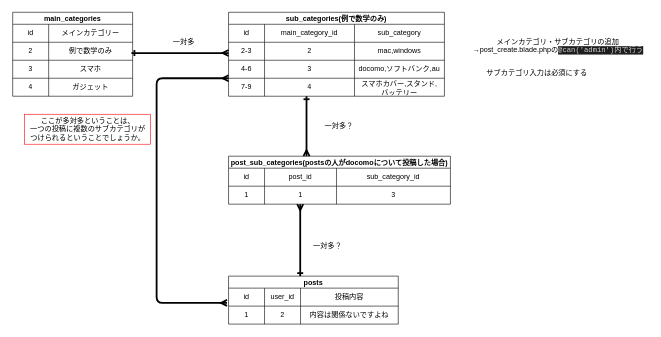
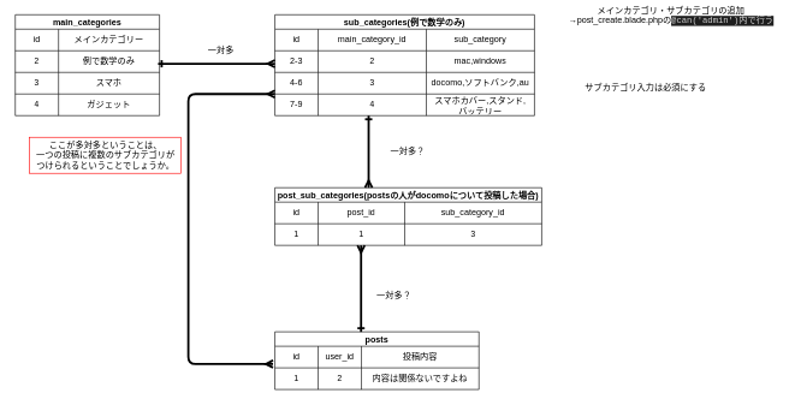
  <mxCell id="0" />
  <mxCell id="1" parent="0" />
  <mxCell id="2" value="サブカテゴリ入力は必須にする" style="text;html=1;align=center;verticalAlign=middle;resizable=0;points=[];autosize=1;strokeColor=#FFFFFF;fillColor=none;shadow=0;" parent="1" vertex="1"><mxGeometry x="804" y="111" width="180" height="20" as="geometry" /></mxCell>
  <mxCell id="3" value="posts" style="shape=table;startSize=20;container=1;collapsible=0;childLayout=tableLayout;fontStyle=1;align=center;pointerEvents=1;" parent="1" vertex="1"><mxGeometry x="380" y="460" width="283" height="80" as="geometry" /></mxCell>
  <mxCell id="4" value="" style="shape=partialRectangle;html=1;whiteSpace=wrap;collapsible=0;dropTarget=0;pointerEvents=0;fillColor=none;top=0;left=0;bottom=0;right=0;points=[[0,0.5],[1,0.5]];portConstraint=eastwest;" parent="3" vertex="1"><mxGeometry y="20" width="283" height="30" as="geometry" /></mxCell>
  <mxCell id="5" value="id" style="shape=partialRectangle;html=1;whiteSpace=wrap;connectable=0;fillColor=none;top=0;left=0;bottom=0;right=0;overflow=hidden;pointerEvents=1;" parent="4" vertex="1"><mxGeometry width="60" height="30" as="geometry"><mxRectangle width="60" height="30" as="alternateBounds" /></mxGeometry></mxCell>
  <mxCell id="6" value="user_id" style="shape=partialRectangle;html=1;whiteSpace=wrap;connectable=0;fillColor=none;top=0;left=0;bottom=0;right=0;overflow=hidden;pointerEvents=1;" parent="4" vertex="1"><mxGeometry x="60" width="60" height="30" as="geometry"><mxRectangle width="60" height="30" as="alternateBounds" /></mxGeometry></mxCell>
  <mxCell id="7" value="投稿内容" style="shape=partialRectangle;html=1;whiteSpace=wrap;connectable=0;fillColor=none;top=0;left=0;bottom=0;right=0;overflow=hidden;pointerEvents=1;" parent="4" vertex="1"><mxGeometry x="120" width="163" height="30" as="geometry"><mxRectangle width="163" height="30" as="alternateBounds" /></mxGeometry></mxCell>
  <mxCell id="8" value="" style="shape=partialRectangle;html=1;whiteSpace=wrap;collapsible=0;dropTarget=0;pointerEvents=0;fillColor=none;top=0;left=0;bottom=0;right=0;points=[[0,0.5],[1,0.5]];portConstraint=eastwest;" parent="3" vertex="1"><mxGeometry y="50" width="283" height="30" as="geometry" /></mxCell>
  <mxCell id="9" value="1" style="shape=partialRectangle;html=1;whiteSpace=wrap;connectable=0;fillColor=none;top=0;left=0;bottom=0;right=0;overflow=hidden;pointerEvents=1;" parent="8" vertex="1"><mxGeometry width="60" height="30" as="geometry"><mxRectangle width="60" height="30" as="alternateBounds" /></mxGeometry></mxCell>
  <mxCell id="10" value="2" style="shape=partialRectangle;html=1;whiteSpace=wrap;connectable=0;fillColor=none;top=0;left=0;bottom=0;right=0;overflow=hidden;pointerEvents=1;" parent="8" vertex="1"><mxGeometry x="60" width="60" height="30" as="geometry"><mxRectangle width="60" height="30" as="alternateBounds" /></mxGeometry></mxCell>
  <mxCell id="11" value="内容は関係ないですよね" style="shape=partialRectangle;html=1;whiteSpace=wrap;connectable=0;fillColor=none;top=0;left=0;bottom=0;right=0;overflow=hidden;pointerEvents=1;" parent="8" vertex="1"><mxGeometry x="120" width="163" height="30" as="geometry"><mxRectangle width="163" height="30" as="alternateBounds" /></mxGeometry></mxCell>
  <mxCell id="12" value="main_categories" style="shape=table;startSize=20;container=1;collapsible=0;childLayout=tableLayout;fontStyle=1;align=center;pointerEvents=1;" parent="1" vertex="1"><mxGeometry x="20" y="20" width="200" height="140" as="geometry" /></mxCell>
  <mxCell id="13" value="" style="shape=partialRectangle;html=1;whiteSpace=wrap;collapsible=0;dropTarget=0;pointerEvents=0;fillColor=none;top=0;left=0;bottom=0;right=0;points=[[0,0.5],[1,0.5]];portConstraint=eastwest;" parent="12" vertex="1"><mxGeometry y="20" width="200" height="30" as="geometry" /></mxCell>
  <mxCell id="14" value="id" style="shape=partialRectangle;html=1;whiteSpace=wrap;connectable=0;fillColor=none;top=0;left=0;bottom=0;right=0;overflow=hidden;pointerEvents=1;" parent="13" vertex="1"><mxGeometry width="60" height="30" as="geometry"><mxRectangle width="60" height="30" as="alternateBounds" /></mxGeometry></mxCell>
  <mxCell id="15" value="メインカテゴリー" style="shape=partialRectangle;html=1;whiteSpace=wrap;connectable=0;fillColor=none;top=0;left=0;bottom=0;right=0;overflow=hidden;pointerEvents=1;" parent="13" vertex="1"><mxGeometry x="60" width="140" height="30" as="geometry"><mxRectangle width="140" height="30" as="alternateBounds" /></mxGeometry></mxCell>
  <mxCell id="16" value="" style="shape=partialRectangle;html=1;whiteSpace=wrap;collapsible=0;dropTarget=0;pointerEvents=0;fillColor=none;top=0;left=0;bottom=0;right=0;points=[[0,0.5],[1,0.5]];portConstraint=eastwest;" parent="12" vertex="1"><mxGeometry y="50" width="200" height="30" as="geometry" /></mxCell>
  <mxCell id="17" value="2" style="shape=partialRectangle;html=1;whiteSpace=wrap;connectable=0;fillColor=none;top=0;left=0;bottom=0;right=0;overflow=hidden;pointerEvents=1;" parent="16" vertex="1"><mxGeometry width="60" height="30" as="geometry"><mxRectangle width="60" height="30" as="alternateBounds" /></mxGeometry></mxCell>
  <mxCell id="18" value="例で数学のみ" style="shape=partialRectangle;html=1;whiteSpace=wrap;connectable=0;fillColor=none;top=0;left=0;bottom=0;right=0;overflow=hidden;pointerEvents=1;" parent="16" vertex="1"><mxGeometry x="60" width="140" height="30" as="geometry"><mxRectangle width="140" height="30" as="alternateBounds" /></mxGeometry></mxCell>
  <mxCell id="19" value="" style="shape=partialRectangle;html=1;whiteSpace=wrap;collapsible=0;dropTarget=0;pointerEvents=0;fillColor=none;top=0;left=0;bottom=0;right=0;points=[[0,0.5],[1,0.5]];portConstraint=eastwest;" parent="12" vertex="1"><mxGeometry y="80" width="200" height="30" as="geometry" /></mxCell>
  <mxCell id="20" value="3" style="shape=partialRectangle;html=1;whiteSpace=wrap;connectable=0;fillColor=none;top=0;left=0;bottom=0;right=0;overflow=hidden;pointerEvents=1;" parent="19" vertex="1"><mxGeometry width="60" height="30" as="geometry"><mxRectangle width="60" height="30" as="alternateBounds" /></mxGeometry></mxCell>
  <mxCell id="21" value="スマホ" style="shape=partialRectangle;html=1;whiteSpace=wrap;connectable=0;fillColor=none;top=0;left=0;bottom=0;right=0;overflow=hidden;pointerEvents=1;" parent="19" vertex="1"><mxGeometry x="60" width="140" height="30" as="geometry"><mxRectangle width="140" height="30" as="alternateBounds" /></mxGeometry></mxCell>
  <mxCell id="22" value="" style="shape=partialRectangle;html=1;whiteSpace=wrap;collapsible=0;dropTarget=0;pointerEvents=0;fillColor=none;top=0;left=0;bottom=0;right=0;points=[[0,0.5],[1,0.5]];portConstraint=eastwest;" parent="12" vertex="1"><mxGeometry y="110" width="200" height="30" as="geometry" /></mxCell>
  <mxCell id="23" value="4" style="shape=partialRectangle;html=1;whiteSpace=wrap;connectable=0;fillColor=none;top=0;left=0;bottom=0;right=0;overflow=hidden;pointerEvents=1;" parent="22" vertex="1"><mxGeometry width="60" height="30" as="geometry"><mxRectangle width="60" height="30" as="alternateBounds" /></mxGeometry></mxCell>
  <mxCell id="24" value="ガジェット" style="shape=partialRectangle;html=1;whiteSpace=wrap;connectable=0;fillColor=none;top=0;left=0;bottom=0;right=0;overflow=hidden;pointerEvents=1;" parent="22" vertex="1"><mxGeometry x="60" width="140" height="30" as="geometry"><mxRectangle width="140" height="30" as="alternateBounds" /></mxGeometry></mxCell>
  <mxCell id="25" value="sub_categories(例で数学のみ)" style="shape=table;startSize=20;container=1;collapsible=0;childLayout=tableLayout;fontStyle=1;align=center;pointerEvents=1;" parent="1" vertex="1"><mxGeometry x="380" y="20" width="360" height="140" as="geometry" /></mxCell>
  <mxCell id="26" value="" style="shape=partialRectangle;html=1;whiteSpace=wrap;collapsible=0;dropTarget=0;pointerEvents=0;fillColor=none;top=0;left=0;bottom=0;right=0;points=[[0,0.5],[1,0.5]];portConstraint=eastwest;" parent="25" vertex="1"><mxGeometry y="20" width="360" height="30" as="geometry" /></mxCell>
  <mxCell id="27" value="id" style="shape=partialRectangle;html=1;whiteSpace=wrap;connectable=0;fillColor=none;top=0;left=0;bottom=0;right=0;overflow=hidden;pointerEvents=1;" parent="26" vertex="1"><mxGeometry width="60" height="30" as="geometry"><mxRectangle width="60" height="30" as="alternateBounds" /></mxGeometry></mxCell>
  <mxCell id="28" value="main_category_id" style="shape=partialRectangle;html=1;whiteSpace=wrap;connectable=0;fillColor=none;top=0;left=0;bottom=0;right=0;overflow=hidden;pointerEvents=1;" parent="26" vertex="1"><mxGeometry x="60" width="150" height="30" as="geometry"><mxRectangle width="150" height="30" as="alternateBounds" /></mxGeometry></mxCell>
  <mxCell id="29" value="sub_category" style="shape=partialRectangle;html=1;whiteSpace=wrap;connectable=0;fillColor=none;top=0;left=0;bottom=0;right=0;overflow=hidden;pointerEvents=1;" parent="26" vertex="1"><mxGeometry x="210" width="150" height="30" as="geometry"><mxRectangle width="150" height="30" as="alternateBounds" /></mxGeometry></mxCell>
  <mxCell id="30" value="" style="shape=partialRectangle;html=1;whiteSpace=wrap;collapsible=0;dropTarget=0;pointerEvents=0;fillColor=none;top=0;left=0;bottom=0;right=0;points=[[0,0.5],[1,0.5]];portConstraint=eastwest;" parent="25" vertex="1"><mxGeometry y="50" width="360" height="30" as="geometry" /></mxCell>
  <mxCell id="31" value="2-3" style="shape=partialRectangle;html=1;whiteSpace=wrap;connectable=0;fillColor=none;top=0;left=0;bottom=0;right=0;overflow=hidden;pointerEvents=1;" parent="30" vertex="1"><mxGeometry width="60" height="30" as="geometry"><mxRectangle width="60" height="30" as="alternateBounds" /></mxGeometry></mxCell>
  <mxCell id="32" value="2" style="shape=partialRectangle;html=1;whiteSpace=wrap;connectable=0;fillColor=none;top=0;left=0;bottom=0;right=0;overflow=hidden;pointerEvents=1;" parent="30" vertex="1"><mxGeometry x="60" width="150" height="30" as="geometry"><mxRectangle width="150" height="30" as="alternateBounds" /></mxGeometry></mxCell>
  <mxCell id="33" value="mac,windows" style="shape=partialRectangle;html=1;whiteSpace=wrap;connectable=0;fillColor=none;top=0;left=0;bottom=0;right=0;overflow=hidden;pointerEvents=1;" parent="30" vertex="1"><mxGeometry x="210" width="150" height="30" as="geometry"><mxRectangle width="150" height="30" as="alternateBounds" /></mxGeometry></mxCell>
  <mxCell id="34" value="" style="shape=partialRectangle;html=1;whiteSpace=wrap;collapsible=0;dropTarget=0;pointerEvents=0;fillColor=none;top=0;left=0;bottom=0;right=0;points=[[0,0.5],[1,0.5]];portConstraint=eastwest;" parent="25" vertex="1"><mxGeometry y="80" width="360" height="30" as="geometry" /></mxCell>
  <mxCell id="35" value="4-6" style="shape=partialRectangle;html=1;whiteSpace=wrap;connectable=0;fillColor=none;top=0;left=0;bottom=0;right=0;overflow=hidden;pointerEvents=1;" parent="34" vertex="1"><mxGeometry width="60" height="30" as="geometry"><mxRectangle width="60" height="30" as="alternateBounds" /></mxGeometry></mxCell>
  <mxCell id="36" value="3" style="shape=partialRectangle;html=1;whiteSpace=wrap;connectable=0;fillColor=none;top=0;left=0;bottom=0;right=0;overflow=hidden;pointerEvents=1;" parent="34" vertex="1"><mxGeometry x="60" width="150" height="30" as="geometry"><mxRectangle width="150" height="30" as="alternateBounds" /></mxGeometry></mxCell>
  <mxCell id="37" value="docomo,ソフトバンク,au" style="shape=partialRectangle;html=1;whiteSpace=wrap;connectable=0;fillColor=none;top=0;left=0;bottom=0;right=0;overflow=hidden;pointerEvents=1;" parent="34" vertex="1"><mxGeometry x="210" width="150" height="30" as="geometry"><mxRectangle width="150" height="30" as="alternateBounds" /></mxGeometry></mxCell>
  <mxCell id="38" value="" style="shape=partialRectangle;html=1;whiteSpace=wrap;collapsible=0;dropTarget=0;pointerEvents=0;fillColor=none;top=0;left=0;bottom=0;right=0;points=[[0,0.5],[1,0.5]];portConstraint=eastwest;" parent="25" vertex="1"><mxGeometry y="110" width="360" height="30" as="geometry" /></mxCell>
  <mxCell id="39" value="7-9" style="shape=partialRectangle;html=1;whiteSpace=wrap;connectable=0;fillColor=none;top=0;left=0;bottom=0;right=0;overflow=hidden;pointerEvents=1;" parent="38" vertex="1"><mxGeometry width="60" height="30" as="geometry"><mxRectangle width="60" height="30" as="alternateBounds" /></mxGeometry></mxCell>
  <mxCell id="40" value="4" style="shape=partialRectangle;html=1;whiteSpace=wrap;connectable=0;fillColor=none;top=0;left=0;bottom=0;right=0;overflow=hidden;pointerEvents=1;" parent="38" vertex="1"><mxGeometry x="60" width="150" height="30" as="geometry"><mxRectangle width="150" height="30" as="alternateBounds" /></mxGeometry></mxCell>
  <mxCell id="41" value="スマホカバー,スタンド,&lt;br&gt;バッテリー" style="shape=partialRectangle;html=1;whiteSpace=wrap;connectable=0;fillColor=none;top=0;left=0;bottom=0;right=0;overflow=hidden;pointerEvents=1;" parent="38" vertex="1"><mxGeometry x="210" width="150" height="30" as="geometry"><mxRectangle width="150" height="30" as="alternateBounds" /></mxGeometry></mxCell>
  <mxCell id="42" value="post_sub_categories(postsの人がdocomoについて投稿した場合)" style="shape=table;startSize=20;container=1;collapsible=0;childLayout=tableLayout;fontStyle=1;align=center;pointerEvents=1;" parent="1" vertex="1"><mxGeometry x="380" y="260" width="370" height="80" as="geometry" /></mxCell>
  <mxCell id="43" value="" style="shape=partialRectangle;html=1;whiteSpace=wrap;collapsible=0;dropTarget=0;pointerEvents=0;fillColor=none;top=0;left=0;bottom=0;right=0;points=[[0,0.5],[1,0.5]];portConstraint=eastwest;" parent="42" vertex="1"><mxGeometry y="20" width="370" height="30" as="geometry" /></mxCell>
  <mxCell id="44" value="id" style="shape=partialRectangle;html=1;whiteSpace=wrap;connectable=0;fillColor=none;top=0;left=0;bottom=0;right=0;overflow=hidden;pointerEvents=1;" parent="43" vertex="1"><mxGeometry width="60" height="30" as="geometry"><mxRectangle width="60" height="30" as="alternateBounds" /></mxGeometry></mxCell>
  <mxCell id="45" value="post_id" style="shape=partialRectangle;html=1;whiteSpace=wrap;connectable=0;fillColor=none;top=0;left=0;bottom=0;right=0;overflow=hidden;pointerEvents=1;" parent="43" vertex="1"><mxGeometry x="60" width="120" height="30" as="geometry"><mxRectangle width="120" height="30" as="alternateBounds" /></mxGeometry></mxCell>
  <mxCell id="46" value="sub_category_id" style="shape=partialRectangle;html=1;whiteSpace=wrap;connectable=0;fillColor=none;top=0;left=0;bottom=0;right=0;overflow=hidden;pointerEvents=1;" parent="43" vertex="1"><mxGeometry x="180" width="190" height="30" as="geometry"><mxRectangle width="190" height="30" as="alternateBounds" /></mxGeometry></mxCell>
  <mxCell id="47" value="" style="shape=partialRectangle;html=1;whiteSpace=wrap;collapsible=0;dropTarget=0;pointerEvents=0;fillColor=none;top=0;left=0;bottom=0;right=0;points=[[0,0.5],[1,0.5]];portConstraint=eastwest;" parent="42" vertex="1"><mxGeometry y="50" width="370" height="30" as="geometry" /></mxCell>
  <mxCell id="48" value="1" style="shape=partialRectangle;html=1;whiteSpace=wrap;connectable=0;fillColor=none;top=0;left=0;bottom=0;right=0;overflow=hidden;pointerEvents=1;" parent="47" vertex="1"><mxGeometry width="60" height="30" as="geometry"><mxRectangle width="60" height="30" as="alternateBounds" /></mxGeometry></mxCell>
  <mxCell id="49" value="1" style="shape=partialRectangle;html=1;whiteSpace=wrap;connectable=0;fillColor=none;top=0;left=0;bottom=0;right=0;overflow=hidden;pointerEvents=1;" parent="47" vertex="1"><mxGeometry x="60" width="120" height="30" as="geometry"><mxRectangle width="120" height="30" as="alternateBounds" /></mxGeometry></mxCell>
  <mxCell id="50" value="3" style="shape=partialRectangle;html=1;whiteSpace=wrap;connectable=0;fillColor=none;top=0;left=0;bottom=0;right=0;overflow=hidden;pointerEvents=1;" parent="47" vertex="1"><mxGeometry x="180" width="190" height="30" as="geometry"><mxRectangle width="190" height="30" as="alternateBounds" /></mxGeometry></mxCell>
  <mxCell id="51" value="" style="endArrow=ERmany;html=1;strokeWidth=3;startArrow=ERone;startFill=0;endFill=0;" parent="1" edge="1"><mxGeometry width="50" height="50" relative="1" as="geometry"><mxPoint x="218" y="88" as="sourcePoint" /><mxPoint x="380" y="88" as="targetPoint" /></mxGeometry></mxCell>
  <mxCell id="52" value="一対多" style="text;html=1;align=center;verticalAlign=middle;resizable=0;points=[];autosize=1;strokeColor=none;fillColor=none;" parent="1" vertex="1"><mxGeometry x="280" y="59" width="50" height="20" as="geometry" /></mxCell>
  <mxCell id="53" value="" style="endArrow=ERmany;html=1;strokeWidth=3;startArrow=ERone;startFill=0;endFill=0;" parent="1" edge="1"><mxGeometry width="50" height="50" relative="1" as="geometry"><mxPoint x="510" y="160" as="sourcePoint" /><mxPoint x="510" y="260" as="targetPoint" /></mxGeometry></mxCell>
  <mxCell id="54" value="一対多？" style="text;html=1;align=center;verticalAlign=middle;resizable=0;points=[];autosize=1;strokeColor=none;fillColor=none;" parent="1" vertex="1"><mxGeometry x="534" y="200" width="60" height="20" as="geometry" /></mxCell>
  <mxCell id="55" value="" style="endArrow=ERmany;html=1;strokeWidth=3;startArrow=ERone;startFill=0;endFill=0;" parent="1" edge="1"><mxGeometry width="50" height="50" relative="1" as="geometry"><mxPoint x="499.5" y="460" as="sourcePoint" /><mxPoint x="499.5" y="340" as="targetPoint" /></mxGeometry></mxCell>
  <mxCell id="56" value="一対多？" style="text;html=1;align=center;verticalAlign=middle;resizable=0;points=[];autosize=1;strokeColor=none;fillColor=none;" parent="1" vertex="1"><mxGeometry x="515" y="400" width="60" height="20" as="geometry" /></mxCell>
  <mxCell id="57" value="" style="edgeStyle=segmentEdgeStyle;endArrow=ERmany;html=1;strokeWidth=3;endFill=0;startArrow=ERmany;startFill=0;exitX=-0.009;exitY=0.821;exitDx=0;exitDy=0;exitPerimeter=0;" parent="1" source="4" edge="1"><mxGeometry width="50" height="50" relative="1" as="geometry"><mxPoint x="410" y="320" as="sourcePoint" /><mxPoint x="380" y="130" as="targetPoint" /><Array as="points"><mxPoint x="260" y="505" /><mxPoint x="260" y="130" /></Array></mxGeometry></mxCell>
  <mxCell id="58" value="ここが多対多ということは、&lt;br&gt;一つの投稿に複数のサブカテゴリが&lt;br&gt;つけられるということでしょうか。" style="text;html=1;align=center;verticalAlign=middle;resizable=0;points=[];autosize=1;strokeColor=#FF0000;fillColor=none;shadow=0;" parent="1" vertex="1"><mxGeometry x="40" y="190" width="210" height="50" as="geometry" /></mxCell>
- <mxCell id="59" value="&lt;font style=&quot;font-size: 12px&quot;&gt;メインカテゴリ・サブカテゴリの追加&lt;br&gt;→post_create.blade.phpの&lt;/font&gt;&lt;span style=&quot;background-color: rgb(30 , 30 , 30) ; color: rgb(212 , 212 , 212) ; font-family: &amp;#34;menlo&amp;#34; , &amp;#34;monaco&amp;#34; , &amp;#34;courier new&amp;#34; , monospace&quot;&gt;&lt;font style=&quot;font-size: 12px&quot;&gt;@can('admin')内で行う&lt;/font&gt;&lt;br&gt;&lt;/span&gt;" style="text;html=1;align=center;verticalAlign=middle;resizable=0;points=[];autosize=1;strokeColor=#FFFFFF;fillColor=none;shadow=0;" parent="1" vertex="1"><mxGeometry x="779" y="61" width="300" height="30" as="geometry" /></mxCell>
+ <mxCell id="59" value="&lt;font style=&quot;font-size: 12px&quot;&gt;メインカテゴリ・サブカテゴリの追加&lt;br&gt;→post_create.blade.phpの&lt;/font&gt;&lt;span style=&quot;background-color: rgb(30 , 30 , 30) ; color: rgb(212 , 212 , 212) ; font-family: &amp;#34;menlo&amp;#34; , &amp;#34;monaco&amp;#34; , &amp;#34;courier new&amp;#34; , monospace&quot;&gt;&lt;font style=&quot;font-size: 12px&quot;&gt;@can('admin')内で行う&lt;/font&gt;&lt;br&gt;&lt;/span&gt;" style="text;html=1;align=center;verticalAlign=middle;resizable=0;points=[];autosize=1;strokeColor=#FFFFFF;fillColor=none;shadow=0;" parent="1" vertex="1"><mxGeometry x="779" y="6" width="300" height="30" as="geometry" /></mxCell>
